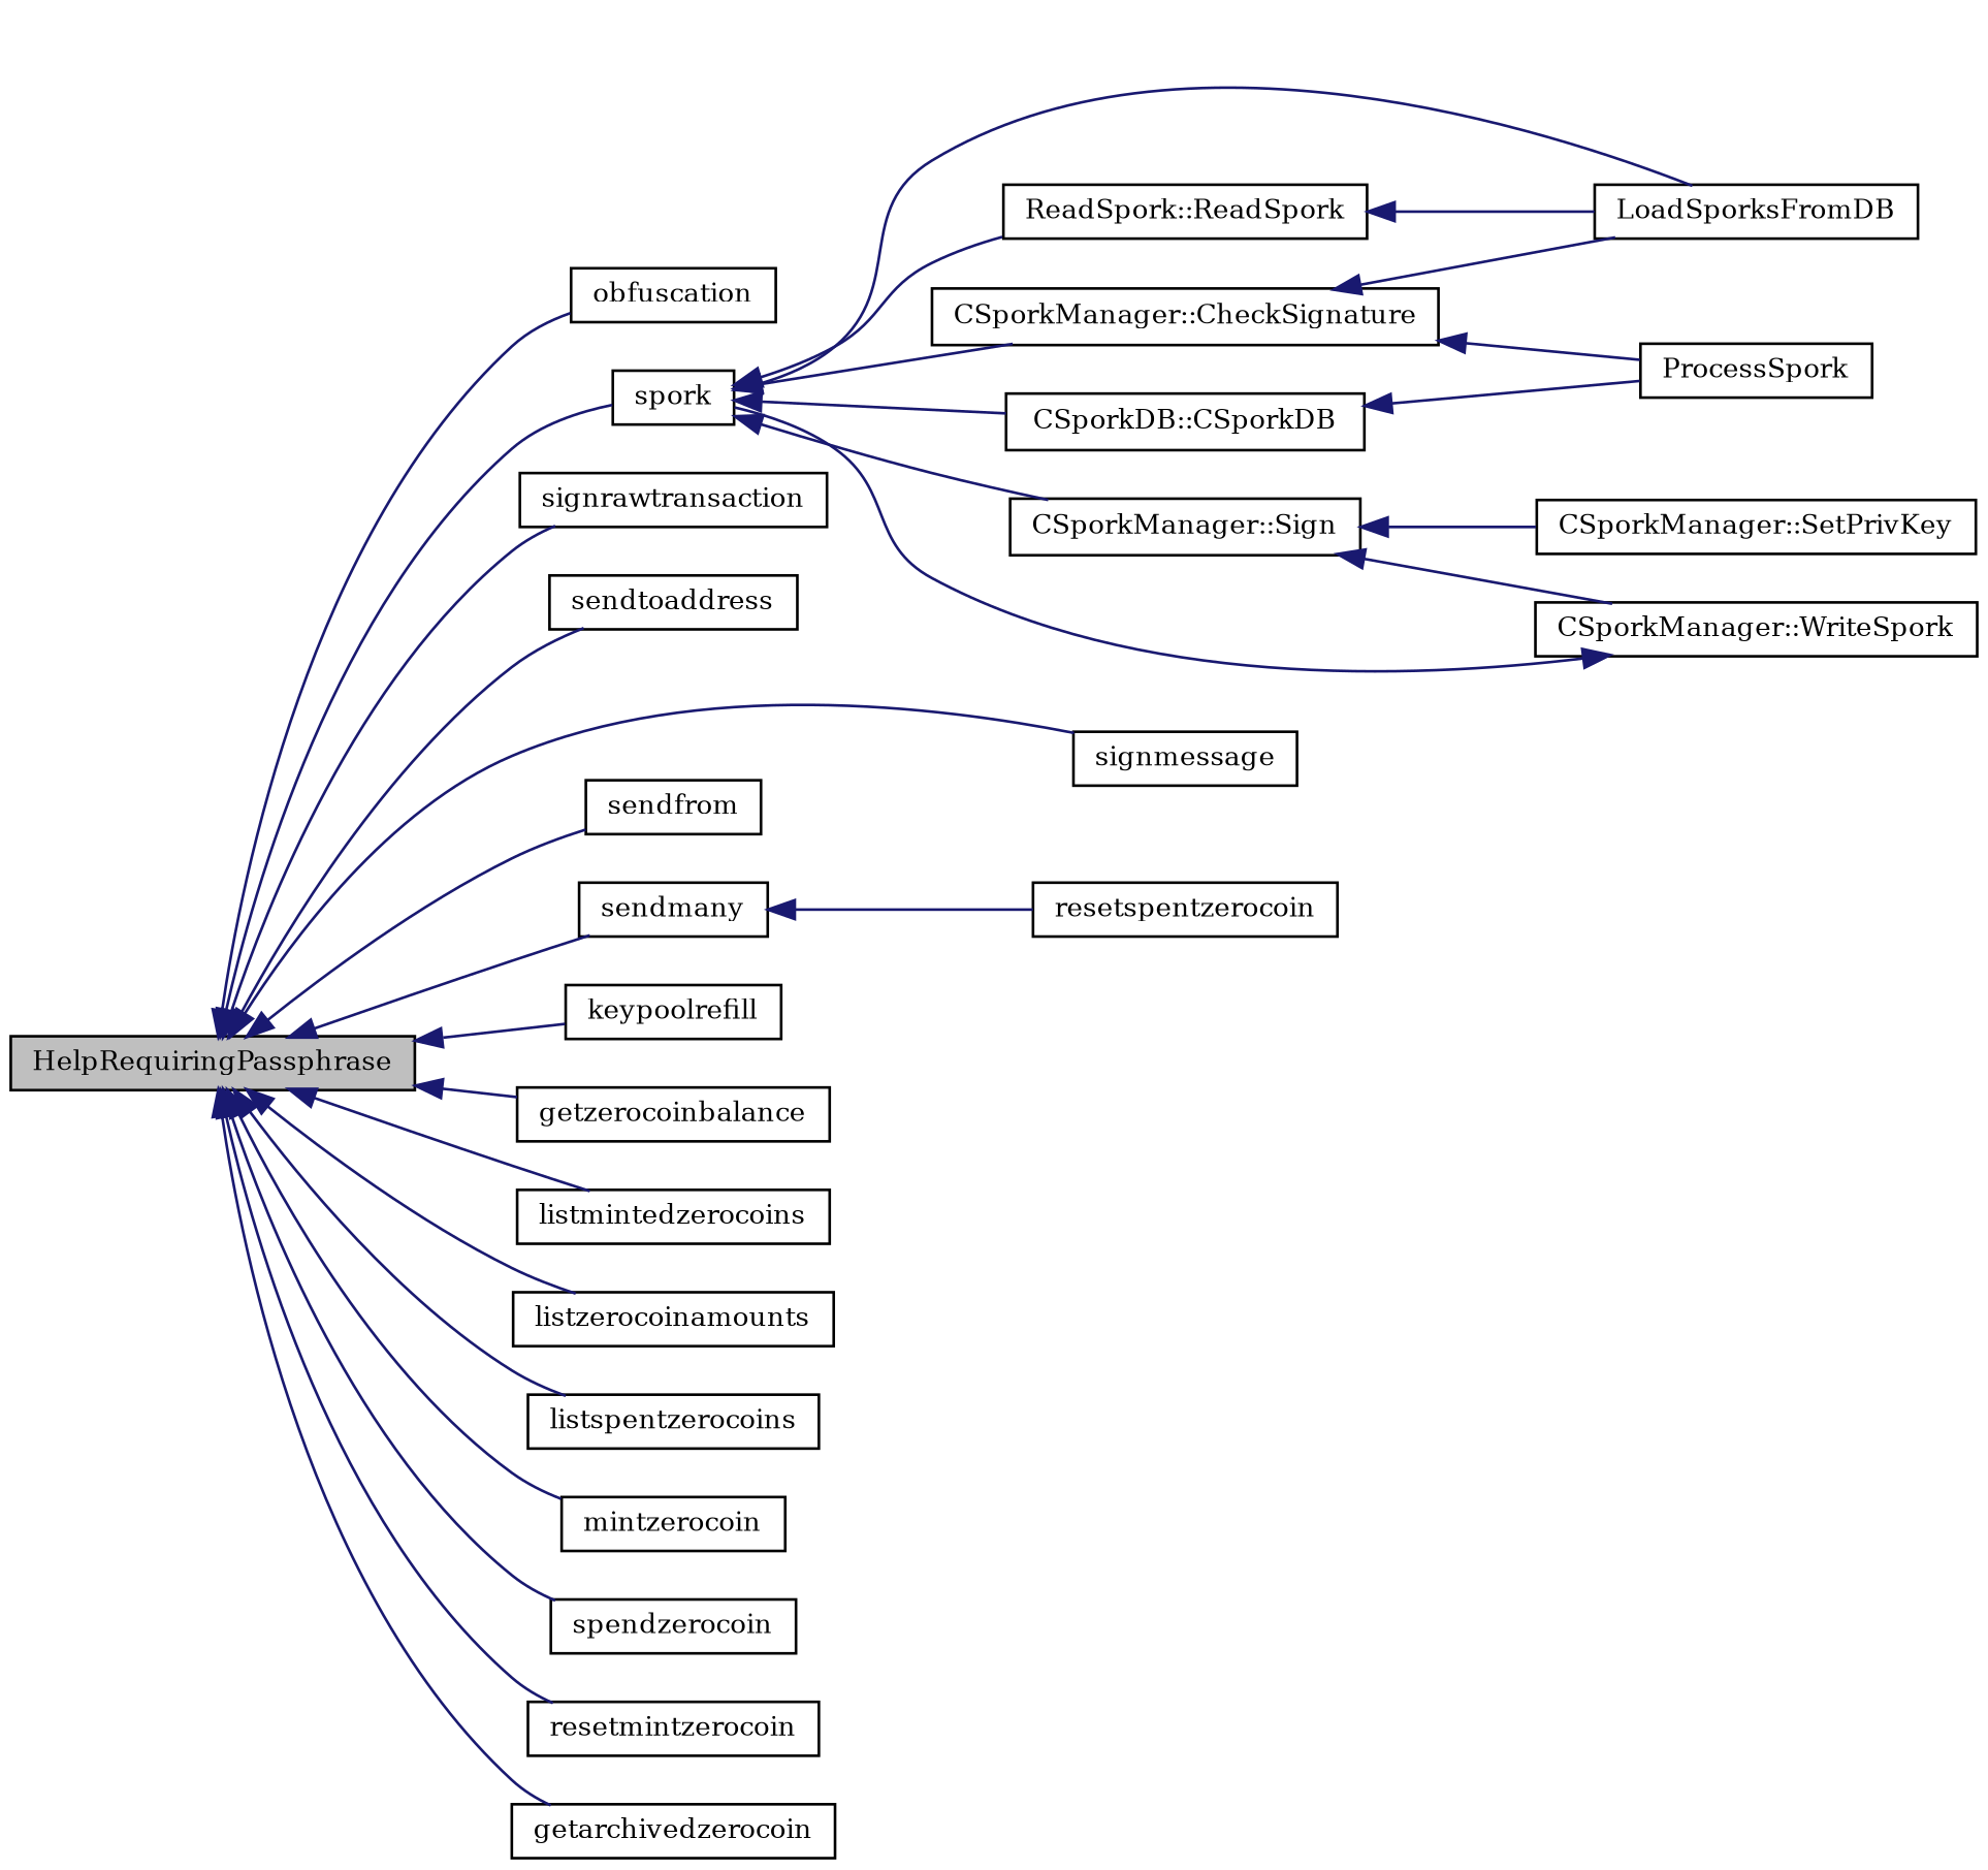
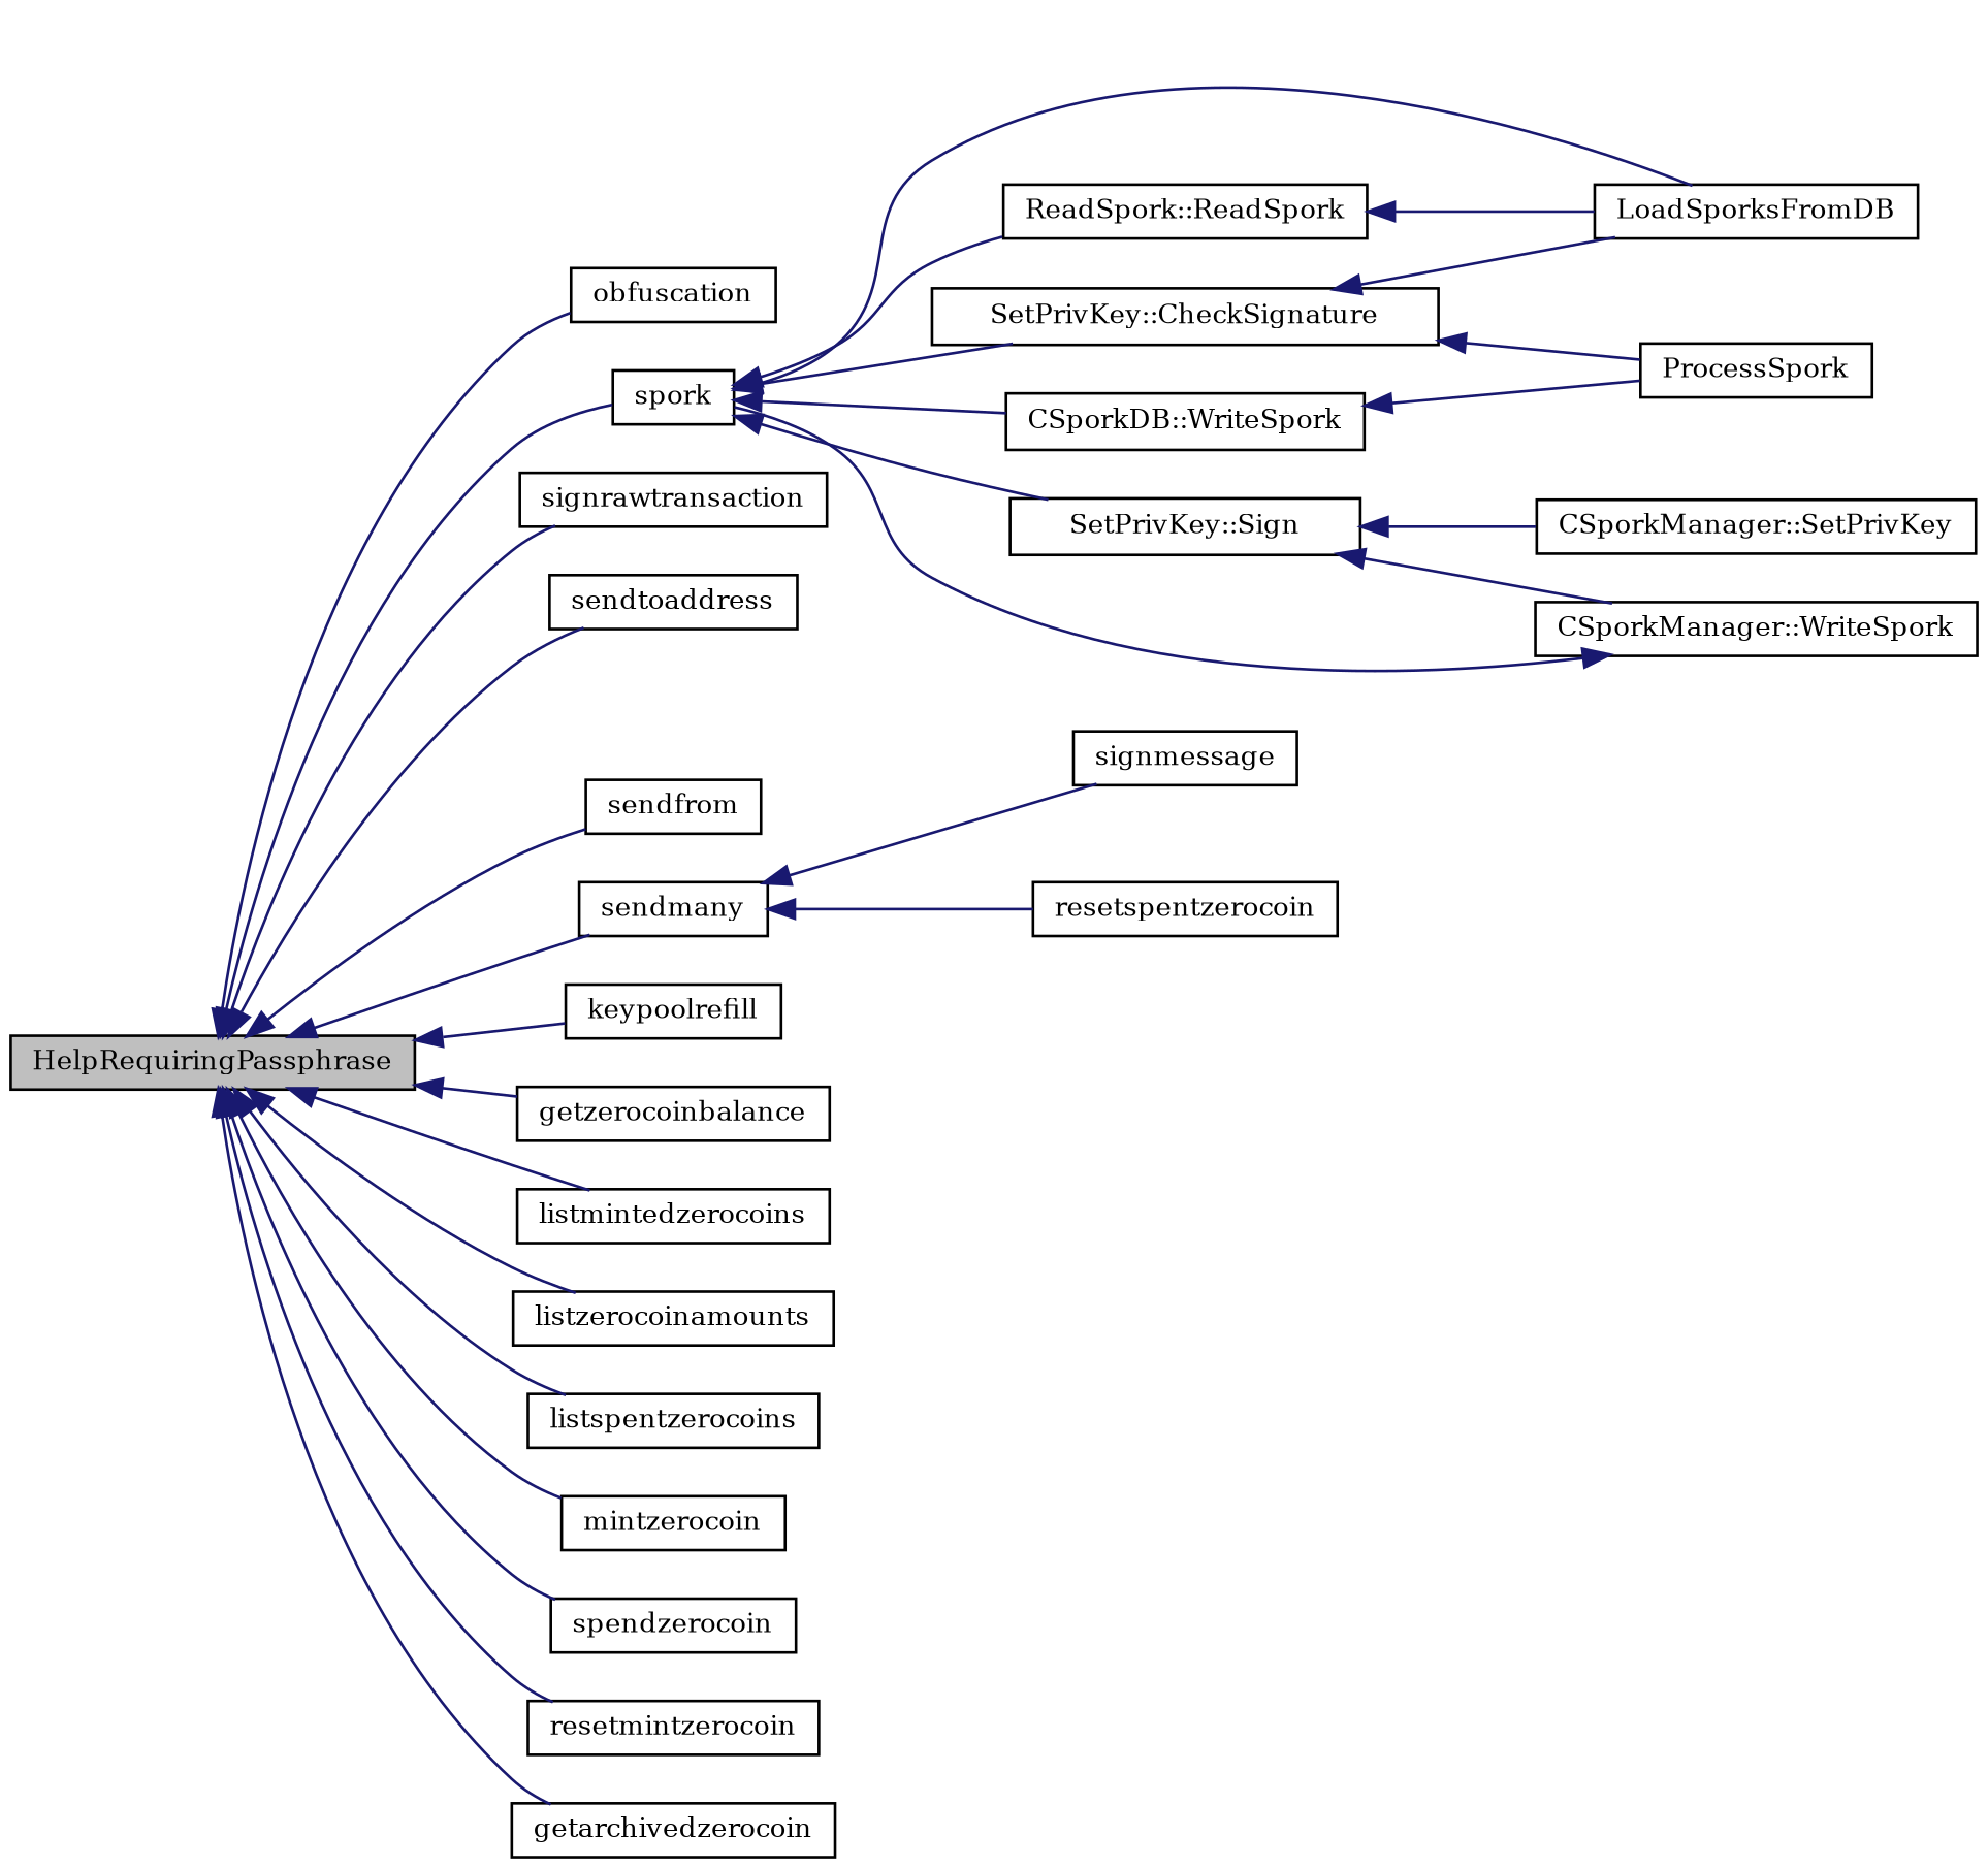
  digraph {
    fontname="DejaVu Serif"
    rankdir=LR
    node [color=black fillcolor=white fontname="DejaVu Serif" fontsize=10 shape=record style=filled]
    edge [color=midnightblue dir=back fontname="DejaVu Serif" fontsize=10 labelfontname=Helvetica labelfontsize=10 style=solid]
    n1 [fillcolor=grey75 fontcolor=black height=0.2 label=HelpRequiringPassphrase width=0.4]
    n2 [height=0.2 label=obfuscation width=0.4]
    n3 [height=0.2 label=spork width=0.4]
    n4 [height=0.2 label=signrawtransaction width=0.4]
    n5 [height=0.2 label=sendtoaddress width=0.4]
    n6 [height=0.2 label=signmessage width=0.4]
    n7 [height=0.2 label=sendfrom width=0.4]
    n8 [height=0.2 label=sendmany width=0.4]
    n9 [height=0.2 label=keypoolrefill width=0.4]
    n10 [height=0.2 label=getzerocoinbalance width=0.4]
    n11 [height=0.2 label=listmintedzerocoins width=0.4]
    n12 [height=0.2 label=listzerocoinamounts width=0.4]
    n13 [height=0.2 label=listspentzerocoins width=0.4]
    n14 [height=0.2 label=mintzerocoin width=0.4]
    n15 [height=0.2 label=spendzerocoin width=0.4]
    n16 [height=0.2 label=resetmintzerocoin width=0.4]
    n17 [height=0.2 label=getarchivedzerocoin width=0.4]
    n18 [height=0.2 label=LoadSporksFromDB width=0.4]
-   n19 [height=0.2 label="CSporkManager::CheckSignature" width=0.4]
-   n20 [height=0.2 label="CSporkManager::Sign" width=0.4]
-   n21 [height=0.2 label="CSporkDB::CSporkDB" width=0.4]
+   n19 [height=0.2 label="SetPrivKey::CheckSignature" width=0.4]
+   n20 [height=0.2 label="SetPrivKey::Sign" width=0.4]
+   n21 [height=0.2 label="CSporkDB::WriteSpork" width=0.4]
    n22 [height=0.2 label="ReadSpork::ReadSpork" width=0.4]
    n23 [height=0.2 label=resetspentzerocoin width=0.4]
    n24 [height=0.2 label=ProcessSpork width=0.4]
    n25 [height=0.2 label="CSporkManager::SetPrivKey" width=0.4]
    n26 [height=0.2 label="CSporkManager::WriteSpork" width=0.4]
    n1 -> n2
    n1 -> n3
    n1 -> n4
    n1 -> n5
-   n1 -> n6
+   n8 -> n6
    n1 -> n7
    n1 -> n8
    n1 -> n9
    n1 -> n10
    n1 -> n11
    n1 -> n12
    n1 -> n13
    n1 -> n14
    n1 -> n15
    n1 -> n16
    n1 -> n17
    n3 -> n18
    n3 -> n19
    n3 -> n20
    n3 -> n21
    n3 -> n22
    n8 -> n23
    n19 -> n18
    n19 -> n24
    n20 -> n25
    n20 -> n26
    n21 -> n24
    n22 -> n18
    n26 -> n3
  }
